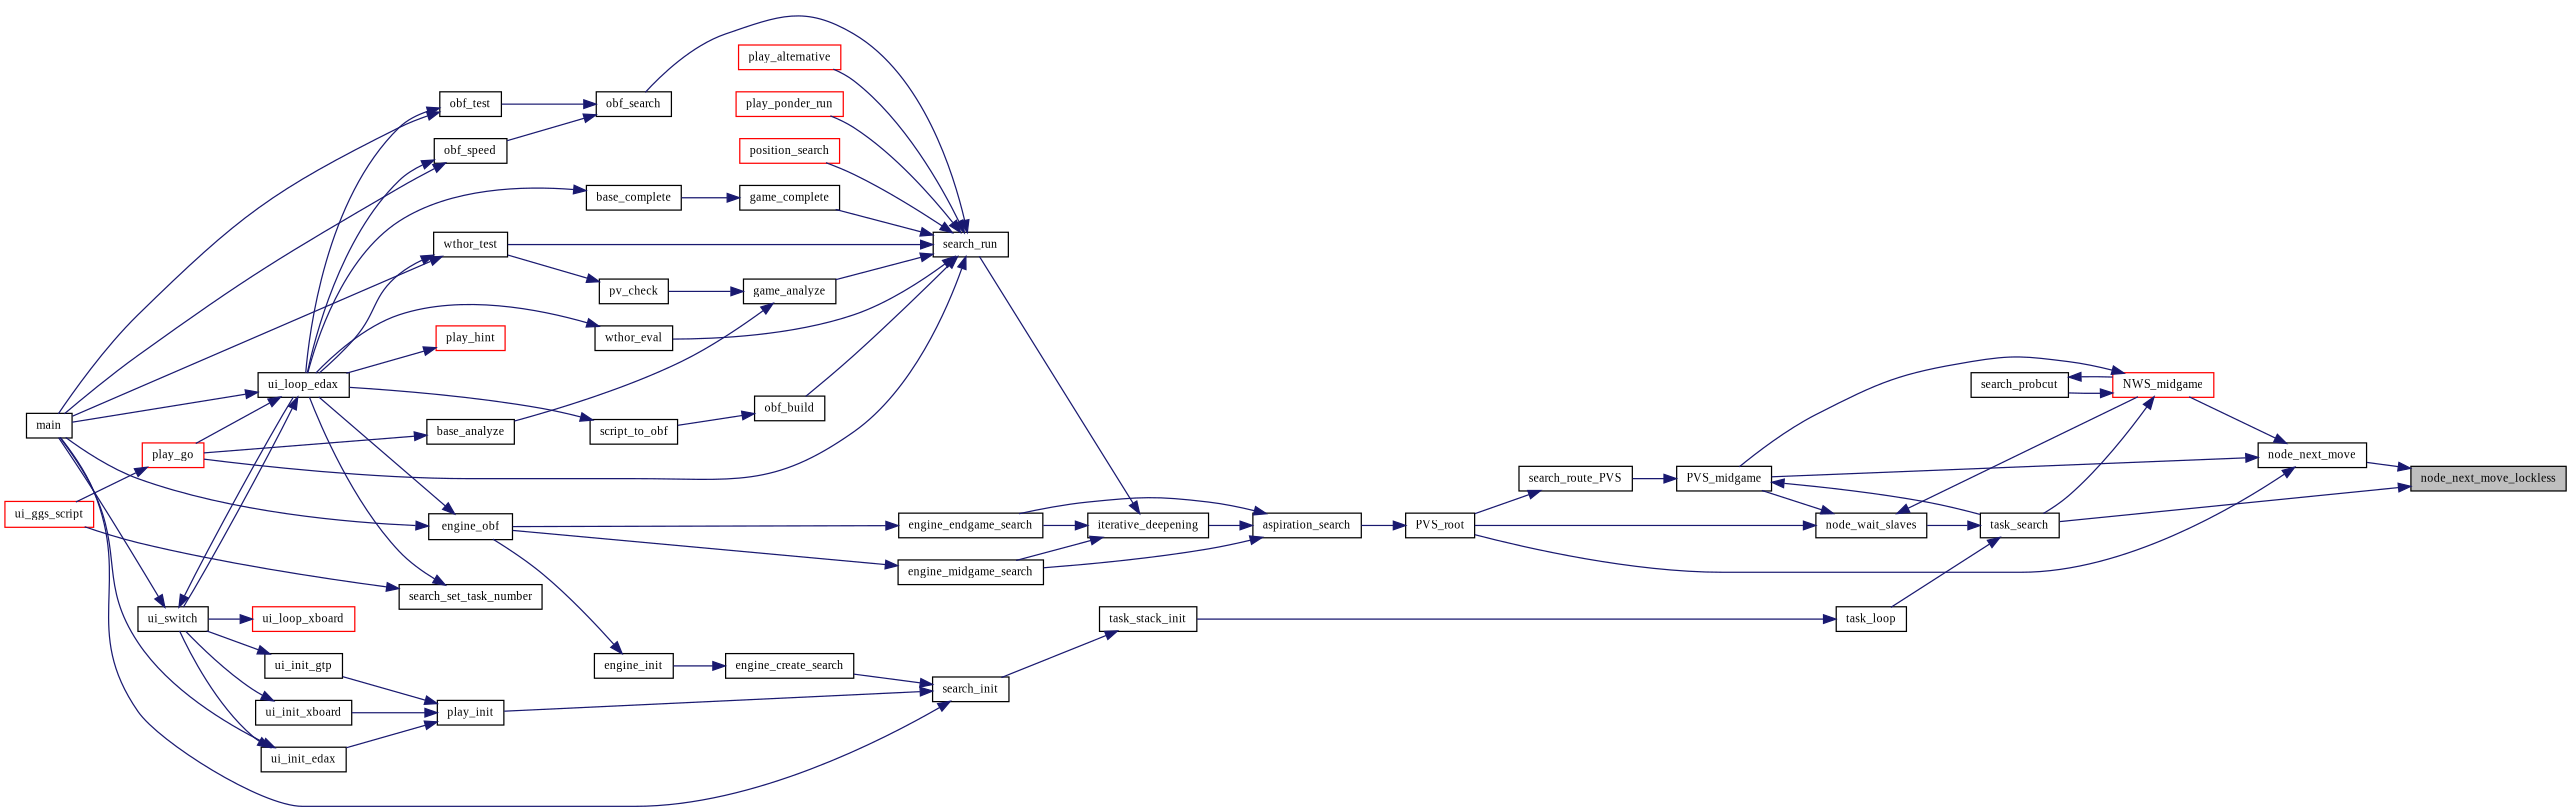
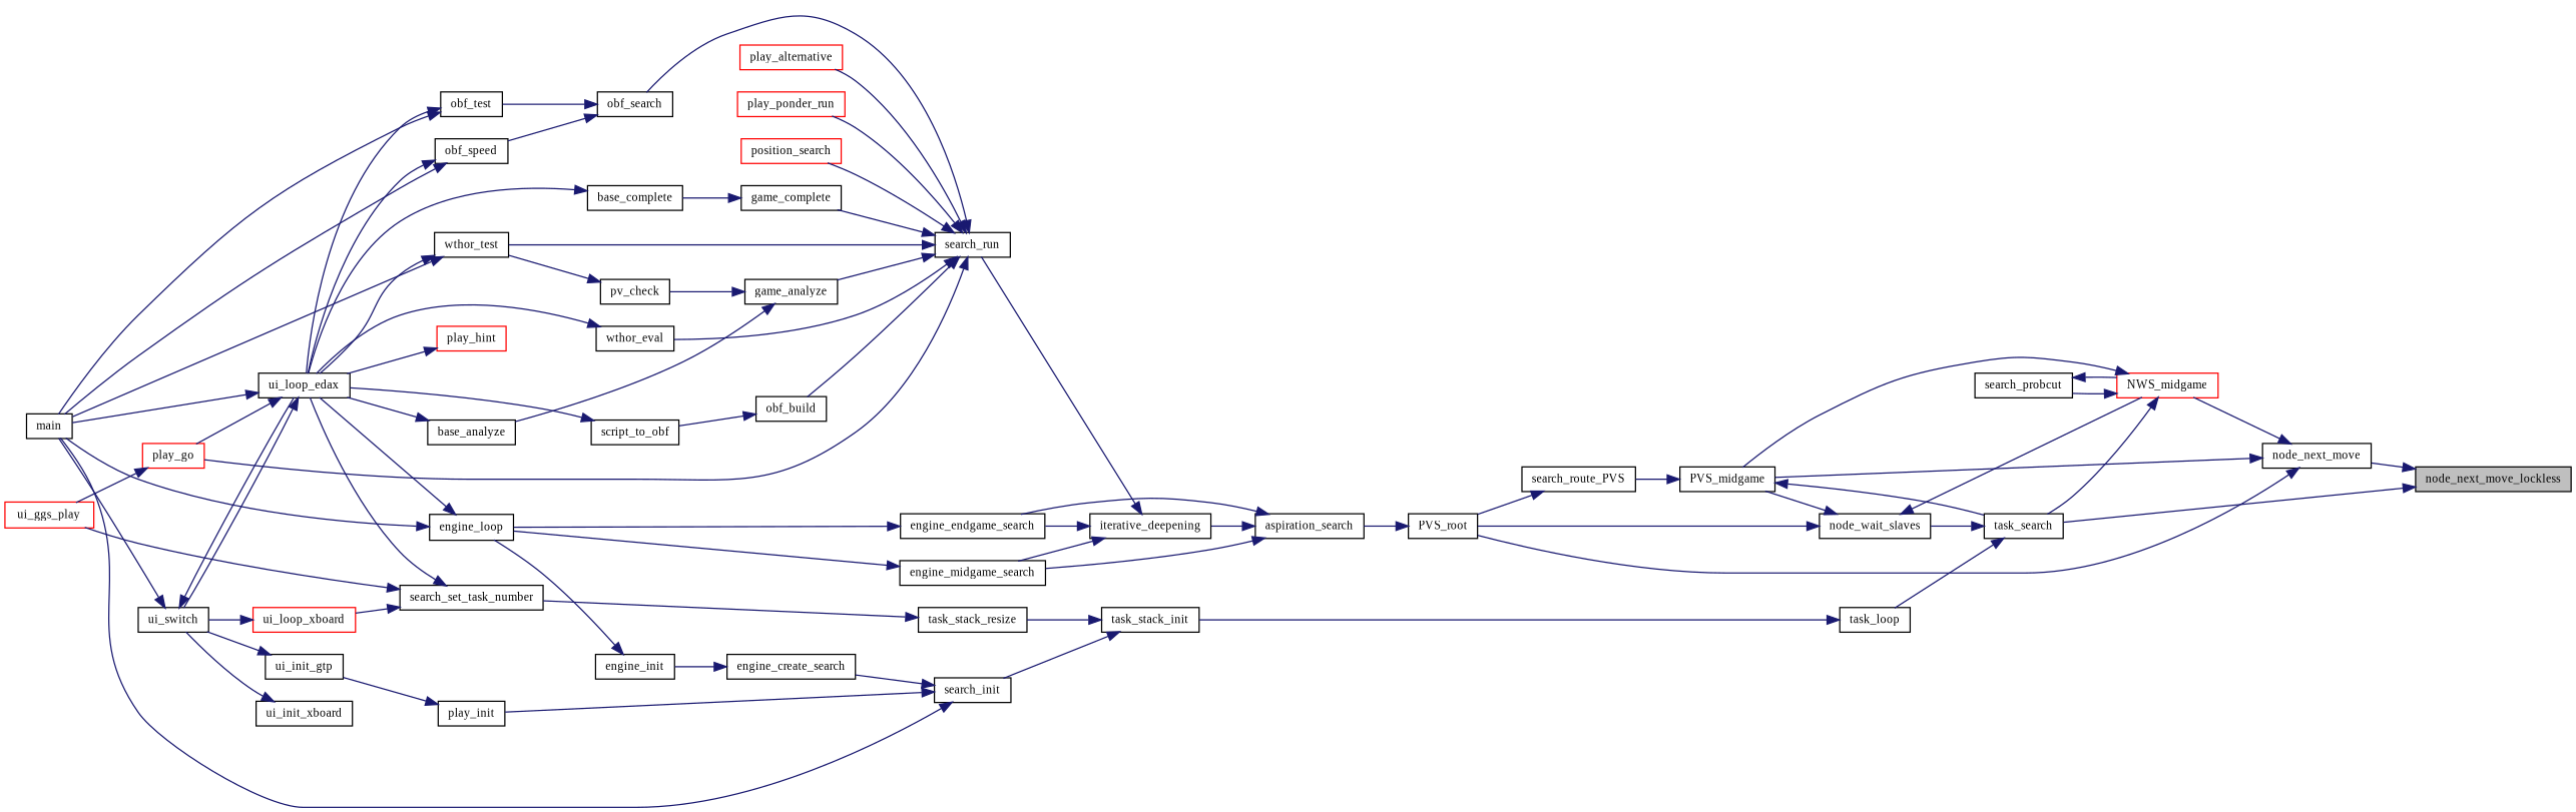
  digraph {
    fontname="Liberation Serif"
    rankdir=RL
    node [color=black fontname="Liberation Serif" fontsize=10 shape=record]
    edge [color=midnightblue dir=back fontname="Liberation Serif" fontsize=10 labelfontname=FreeSans labelfontsize=10 style=solid]
    n1 [fillcolor=grey75 fontcolor=black height=0.2 label=node_next_move_lockless style=filled width=0.4]
    n2 [height=0.2 label=node_next_move width=0.4]
    n3 [height=0.2 label=task_search width=0.4]
    n4 [color=red height=0.2 label=NWS_midgame width=0.4]
    n5 [height=0.2 label=PVS_midgame width=0.4]
    n6 [height=0.2 label=PVS_root width=0.4]
    n7 [height=0.2 label=node_wait_slaves width=0.4]
    n8 [height=0.2 label=task_loop width=0.4]
    n9 [height=0.2 label=search_probcut width=0.4]
    n10 [height=0.2 label=search_route_PVS width=0.4]
    n11 [height=0.2 label=aspiration_search width=0.4]
    n12 [height=0.2 label=engine_endgame_search width=0.4]
    n13 [height=0.2 label=engine_midgame_search width=0.4]
    n14 [height=0.2 label=iterative_deepening width=0.4]
-   n15 [height=0.2 label=engine_obf width=0.4]
+   n15 [height=0.2 label=engine_loop width=0.4]
    n16 [height=0.2 label=search_run width=0.4]
    n17 [height=0.2 label=main width=0.4]
    n18 [height=0.2 label=ui_loop_edax width=0.4]
    n19 [height=0.2 label=ui_switch width=0.4]
    n20 [color=red height=0.2 label=play_go width=0.4]
    n21 [height=0.2 label=game_analyze width=0.4]
    n22 [height=0.2 label=wthor_test width=0.4]
    n23 [height=0.2 label=game_complete width=0.4]
    n24 [height=0.2 label=obf_build width=0.4]
    n25 [height=0.2 label=obf_search width=0.4]
    n26 [color=red height=0.2 label=play_alternative width=0.4]
    n27 [color=red height=0.2 label=play_ponder_run width=0.4]
    n28 [color=red height=0.2 label=position_search width=0.4]
    n29 [height=0.2 label=wthor_eval width=0.4]
    n30 [height=0.2 label=base_analyze width=0.4]
    n31 [height=0.2 label=pv_check width=0.4]
    n32 [height=0.2 label=base_complete width=0.4]
    n33 [height=0.2 label=script_to_obf width=0.4]
    n34 [height=0.2 label=obf_speed width=0.4]
    n35 [height=0.2 label=obf_test width=0.4]
-   n36 [color=red height=0.2 label=ui_ggs_script width=0.4]
+   n36 [color=red height=0.2 label=ui_ggs_play width=0.4]
    n37 [color=red height=0.2 label=play_hint width=0.4]
    n38 [height=0.2 label=task_stack_init width=0.4]
    n39 [height=0.2 label=search_init width=0.4]
+   n40 [height=0.2 label=task_stack_resize width=0.4]
    n41 [height=0.2 label=engine_create_search width=0.4]
    n42 [height=0.2 label=play_init width=0.4]
    n43 [height=0.2 label=search_set_task_number width=0.4]
    n44 [height=0.2 label=engine_init width=0.4]
-   n45 [height=0.2 label=ui_init_edax width=0.4]
    n46 [height=0.2 label=ui_init_gtp width=0.4]
    n47 [height=0.2 label=ui_init_xboard width=0.4]
    n48 [color=red height=0.2 label=ui_loop_xboard width=0.4]
    n1 -> n2
    n1 -> n3
    n2 -> n4
    n2 -> n5
    n2 -> n6
    n3 -> n7
    n3 -> n8
    n4 -> n3
    n4 -> n5
    n4 -> n9
    n5 -> n3
    n5 -> n10
    n6 -> n11
    n7 -> n4
    n7 -> n5
    n7 -> n6
    n8 -> n38
    n9 -> n4
    n10 -> n6
    n11 -> n12
    n11 -> n13
    n11 -> n14
    n12 -> n15
    n13 -> n15
    n14 -> n12
    n14 -> n13
    n14 -> n16
    n15 -> n17
    n15 -> n18
    n16 -> n20
    n16 -> n21
    n16 -> n22
    n16 -> n23
    n16 -> n24
    n16 -> n25
    n16 -> n26
    n16 -> n27
    n16 -> n28
    n16 -> n29
    n18 -> n17
    n18 -> n19
    n18 -> n20
    n19 -> n17
    n19 -> n18
    n20 -> n36
    n21 -> n30
    n21 -> n31
    n22 -> n17
    n22 -> n18
    n23 -> n32
    n24 -> n33
    n25 -> n34
    n25 -> n35
    n29 -> n18
-   n30 -> n20
+   n30 -> n18
    n31 -> n22
    n32 -> n18
    n33 -> n18
    n34 -> n17
    n34 -> n18
    n35 -> n17
    n35 -> n18
    n37 -> n18
    n38 -> n39
+   n38 -> n40
    n39 -> n17
    n39 -> n41
    n39 -> n42
+   n40 -> n43
    n41 -> n44
-   n42 -> n45
    n42 -> n46
-   n42 -> n47
    n43 -> n18
    n43 -> n36
+   n43 -> n48
    n44 -> n15
-   n45 -> n17
-   n45 -> n19
    n46 -> n19
    n47 -> n19
    n48 -> n19
  }
